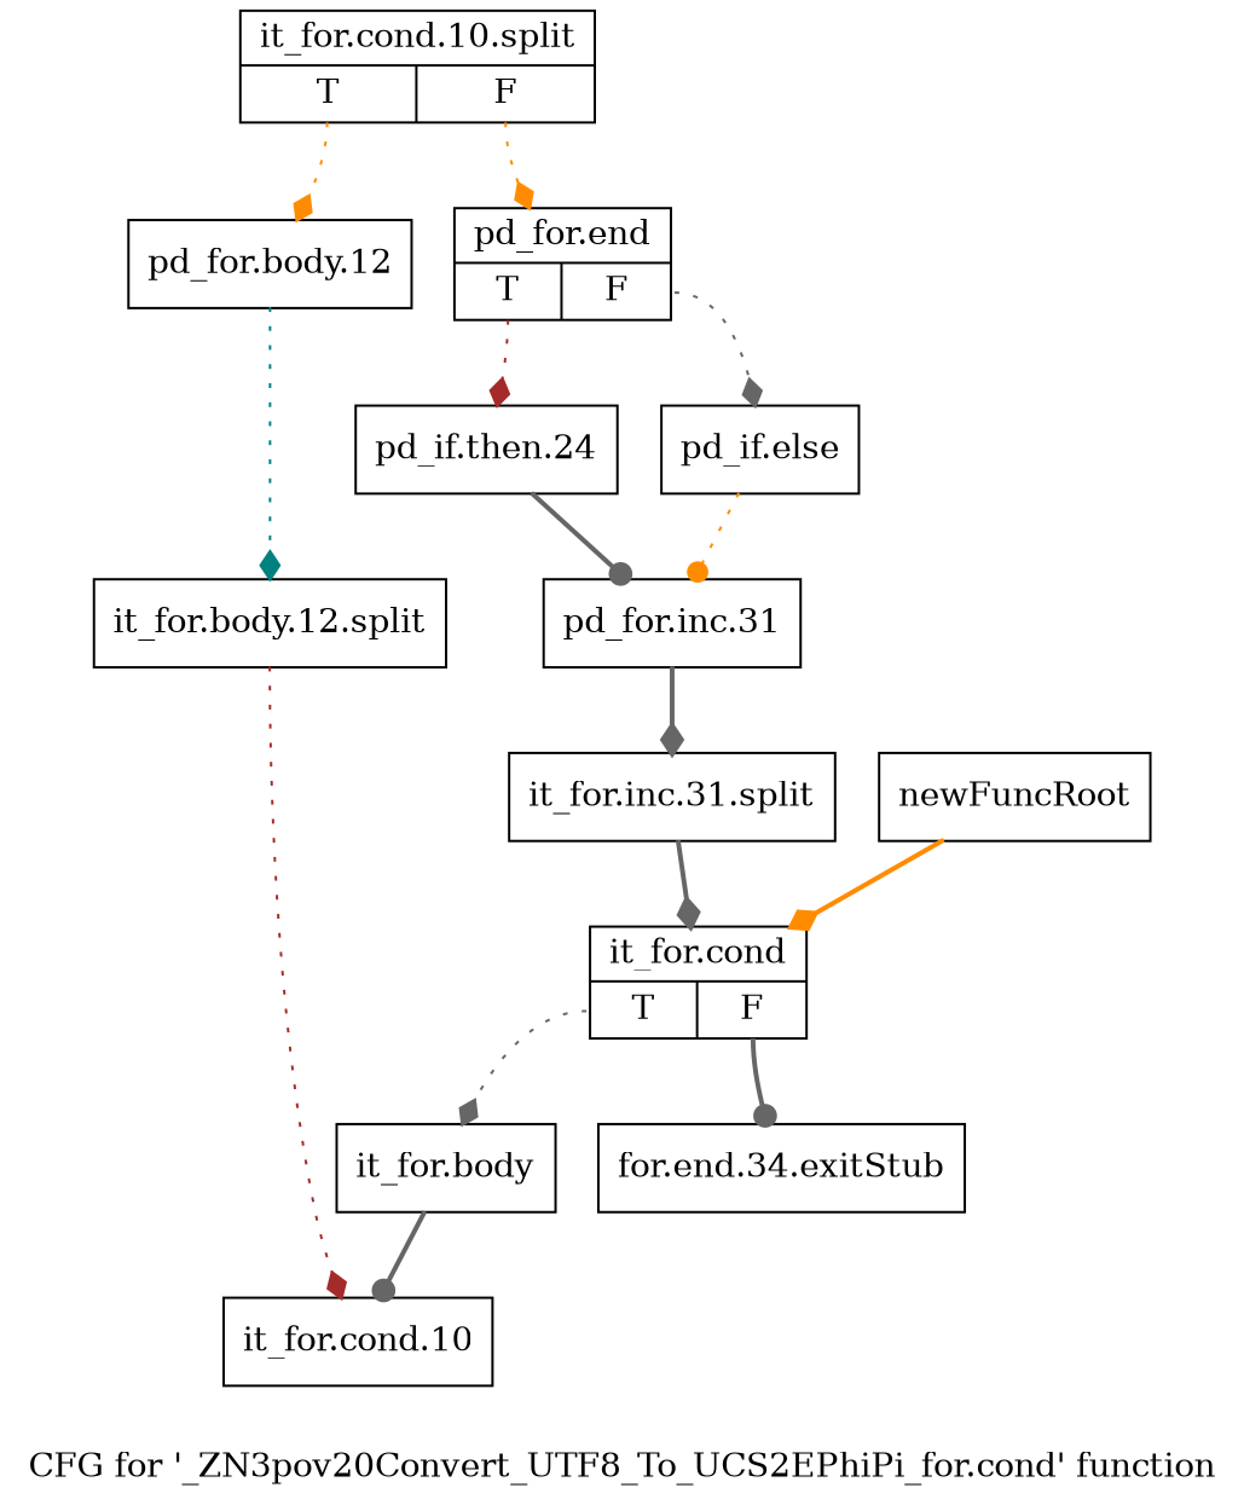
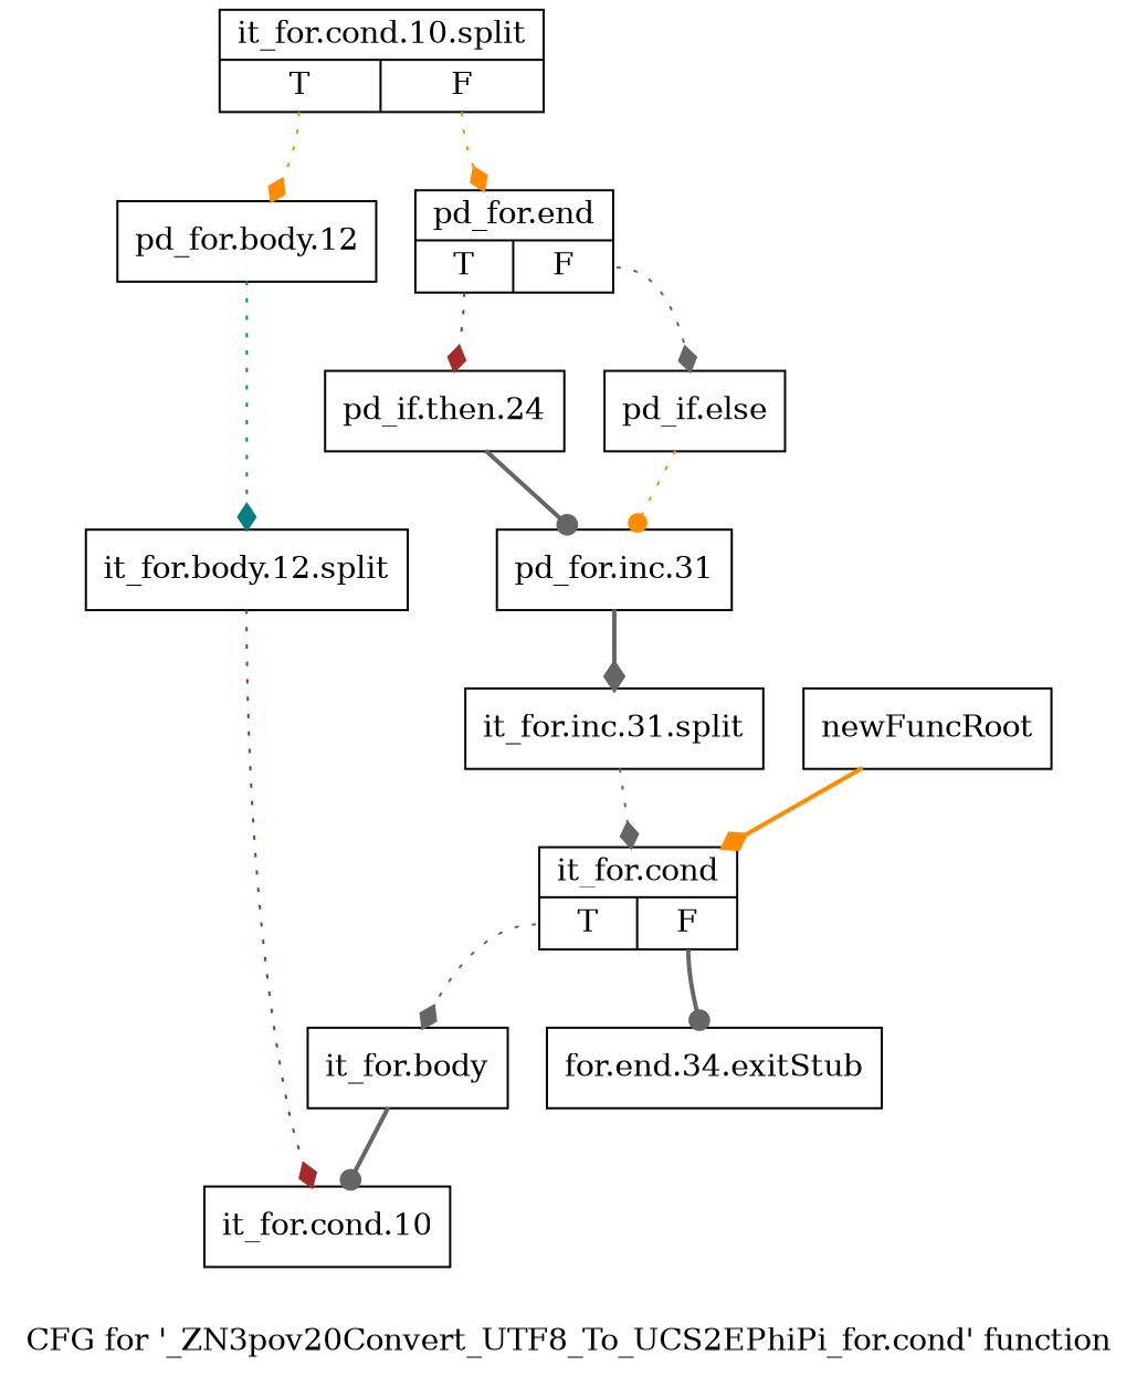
  digraph {
    label="CFG for '_ZN3pov20Convert_UTF8_To_UCS2EPhiPi_for.cond' function"
    node [shape=record]
    edge [arrowhead=diamond color=gray40 style=dotted]
    n1 [label="{newFuncRoot}"]
    n2 [label="{it_for.cond|{<s0>T|<s1>F}}"]
    n3 [label="{for.end.34.exitStub}"]
    n4 [label="{it_for.body}"]
    n5 [label="{it_for.cond.10}"]
    n6 [label="{it_for.cond.10.split|{<s0>T|<s1>F}}"]
    n7 [label="{pd_for.body.12}"]
    n8 [label="{pd_for.end|{<s0>T|<s1>F}}"]
    n9 [label="{it_for.body.12.split}"]
    n10 [label="{pd_if.then.24}"]
    n11 [label="{pd_if.else}"]
    n12 [label="{pd_for.inc.31}"]
    n13 [label="{it_for.inc.31.split}"]
    n1 -> n2 [color=darkorange style=bold]
    n2 -> n3 [arrowhead=dot style=bold tailport=s1]
    n2 -> n4 [tailport=s0]
    n4 -> n5 [arrowhead=dot style=bold]
    n6 -> n7 [color=darkorange tailport=s0]
    n6 -> n8 [color=darkorange tailport=s1]
    n7 -> n9 [color=teal]
    n8 -> n10 [color=brown tailport=s0]
    n8 -> n11 [tailport=s1]
    n9 -> n5 [color=brown]
    n10 -> n12 [arrowhead=dot style=bold]
    n11 -> n12 [arrowhead=dot color=darkorange]
    n12 -> n13 [style=bold]
-   n13 -> n2 [style=bold]
+   n13 -> n2
  }
